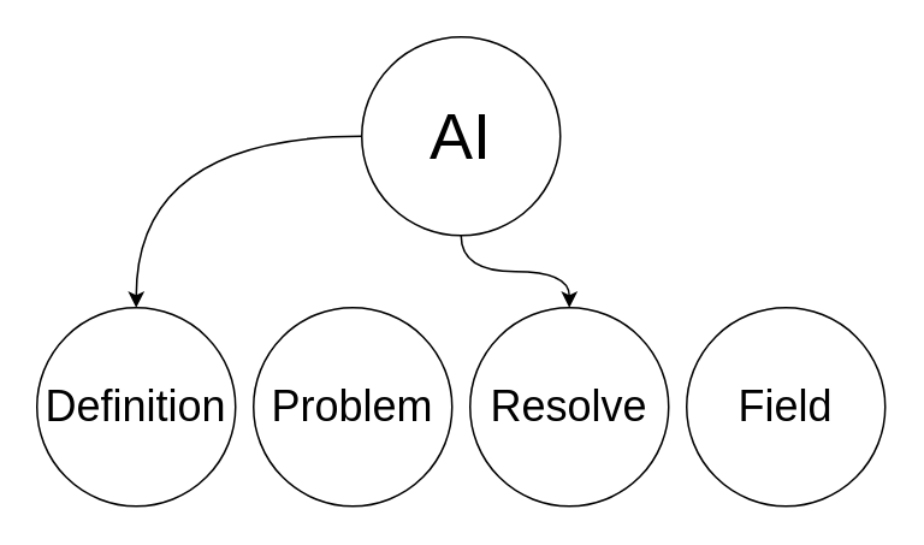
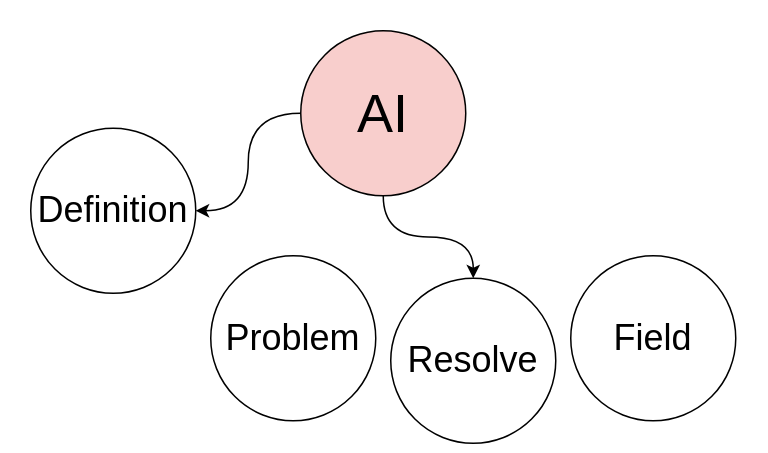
  <mxCell id="0" />
  <mxCell id="1" parent="0" />
  <mxCell id="2" value="" style="edgeStyle=orthogonalEdgeStyle;rounded=0;orthogonalLoop=1;jettySize=auto;html=1;curved=1;" parent="1" source="4" target="6" edge="1"><mxGeometry relative="1" as="geometry" /></mxCell>
  <mxCell id="3" value="" style="edgeStyle=orthogonalEdgeStyle;rounded=0;orthogonalLoop=1;jettySize=auto;html=1;curved=1;" parent="1" source="4" target="7" edge="1"><mxGeometry relative="1" as="geometry" /></mxCell>
- <mxCell id="4" value="&lt;font style=&quot;font-size: 36px;&quot;&gt;AI&lt;/font&gt;" style="ellipse;whiteSpace=wrap;html=1;aspect=fixed;" parent="1" vertex="1"><mxGeometry x="200" y="20" width="110" height="110" as="geometry" /></mxCell>
+ <mxCell id="4" value="&lt;font style=&quot;font-size: 36px;&quot;&gt;AI&lt;/font&gt;" style="ellipse;whiteSpace=wrap;html=1;aspect=fixed;fillColor=#f8cecc;" parent="1" vertex="1"><mxGeometry x="200" y="20" width="110" height="110" as="geometry" /></mxCell>
  <mxCell id="5" value="Problem" style="ellipse;whiteSpace=wrap;html=1;fontSize=24;" parent="1" vertex="1"><mxGeometry x="140" y="170" width="110" height="110" as="geometry" /></mxCell>
- <mxCell id="6" value="Resolve" style="ellipse;whiteSpace=wrap;html=1;fontSize=24;" parent="1" vertex="1"><mxGeometry x="260" y="170" width="110" height="110" as="geometry" /></mxCell>
- <mxCell id="7" value="Definition" style="ellipse;whiteSpace=wrap;html=1;fontSize=24;" parent="1" vertex="1"><mxGeometry x="20" y="170" width="110" height="110" as="geometry" /></mxCell>
+ <mxCell id="6" value="Resolve" style="ellipse;whiteSpace=wrap;html=1;fontSize=24;" parent="1" vertex="1"><mxGeometry x="260" y="185" width="110" height="110" as="geometry" /></mxCell>
+ <mxCell id="7" value="Definition" style="ellipse;whiteSpace=wrap;html=1;fontSize=24;" parent="1" vertex="1"><mxGeometry x="20" y="85" width="110" height="110" as="geometry" /></mxCell>
  <mxCell id="8" value="Field" style="ellipse;whiteSpace=wrap;html=1;fontSize=24;" vertex="1" parent="1"><mxGeometry x="380" y="170" width="110" height="110" as="geometry" /></mxCell>
